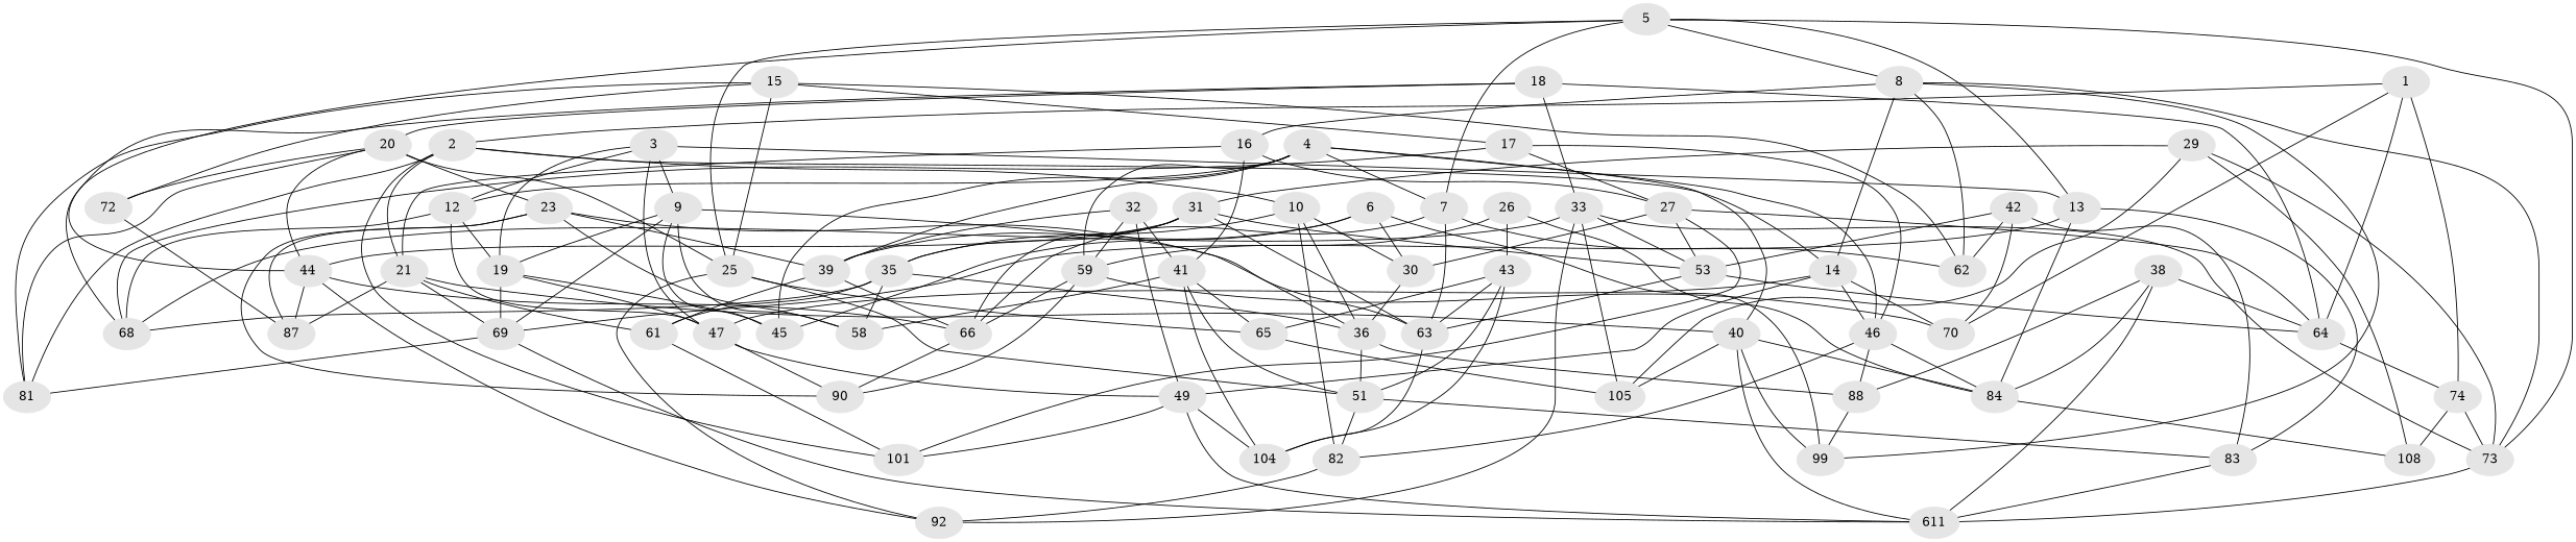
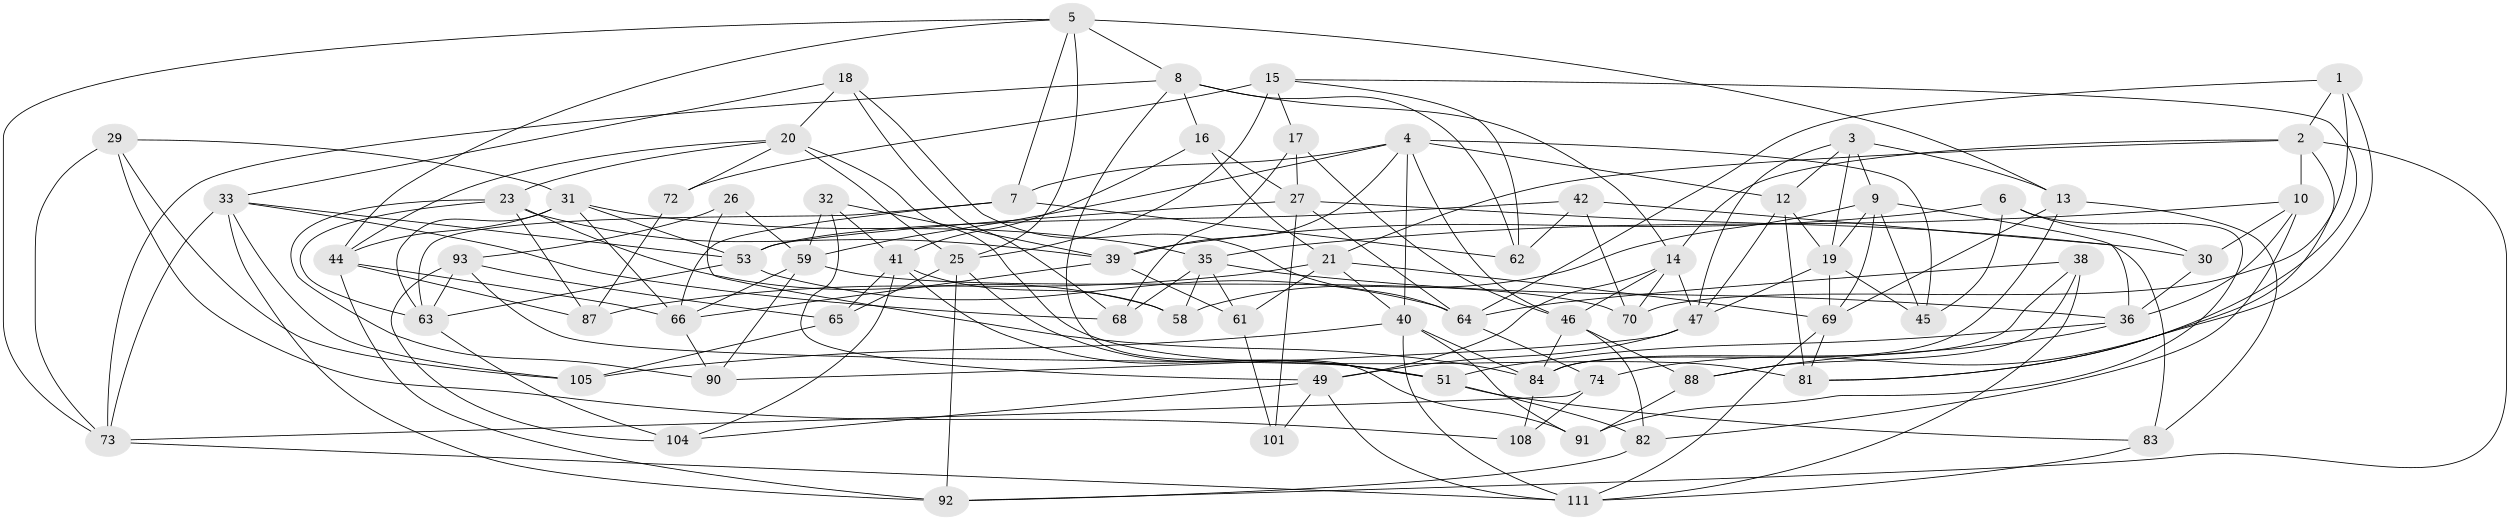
  graph {
    node [color=gray90 style=filled]
    2 [super="+109"]
    10 [super="+80"]
    14 [super="+28"]
    21 [super="+50"]
    81
    101
    1
    64 [super="+85"]
    70
    74
    n11 [label=73 super="+77"]
    108
    30
    36 [super="+103"]
    35 [super="+110"]
    82
    47 [super="+48"]
    46 [super="+54"]
    49 [super="+107"]
    40 [super="+55"]
    69 [super="+73"]
    61
    87
    3 [super="+24"]
    9 [super="+34"]
    12 [super="+100"]
    13 [super="+56"]
    19 [super="+67"]
    45
    58
    68 [super="+89"]
    83
    84 [super="+102"]
    90
    4 [super="+86"]
    7 [super="+11"]
    39 [super="+52"]
    59 [super="+79"]
    62
    63 [super="+114"]
    66 [super="+71"]
-   91 [label=99]
+   91
    105
-   111 [super="+115" label=611]
+   111 [super="+115"]
    88
    5 [super="+113"]
    8 [super="+95"]
    25 [super="+112"]
    44 [super="+93"]
    16
    51 [super="+96"]
    65
    92
    6
    104
    27 [super="+94"]
    41 [super="+99"]
    15 [super="+37"]
    17
    72
    53 [super="+60"]
    20 [super="+75"]
    23 [super="+57"]
    18
    33 [super="+98"]
    32 [super="+78"]
-   43 [super="+97"]
+   43 [super="+97" label=93]
    26
    31 [super="+106"]
    29
    38
    42
    2 -- 10
    2 -- 14
    2 -- 21
    2 -- 81
-   2 -- 101
+   2 -- 92
    10 -- 30
    10 -- 36
    10 -- 35
    10 -- 82
    14 -- 70
    14 -- 47
    14 -- 46
    14 -- 49
    21 -- 40
    21 -- 69
    21 -- 61
    21 -- 87
    1 -- 2
    1 -- 64
    1 -- 70
    1 -- 74
    64 -- 74
    74 -- n11
    74 -- 108
    n11 -- 111
    30 -- 36
    36 -- 88
    36 -- 51
    35 -- 36
    35 -- 61
    35 -- 58
    35 -- 68
    82 -- 92
    47 -- 49
    47 -- 90
    46 -- 82
    46 -- 84
    46 -- 88
    49 -- 101
    49 -- 111
    49 -- 104
    40 -- 84
    40 -- 91
    40 -- 105
    40 -- 111
    69 -- 81
    69 -- 111
    61 -- 101
    3 -- 47
    3 -- 9
    3 -- 12
    3 -- 13 [weight=2]
    3 -- 19
    9 -- 36
    9 -- 69
    9 -- 19
    9 -- 45
    9 -- 58
    12 -- 47
    12 -- 19
-   12 -- 68 [weight=2]
+   12 -- 81 [weight=2]
    13 -- 69
    13 -- 83
    13 -- 84
    19 -- 47
    19 -- 69
    19 -- 45
    83 -- 111
    84 -- 108
    4 -- 46
    4 -- 40
    4 -- 12
    4 -- 45
    4 -- 7
    4 -- 39
    4 -- 59
    7 -- 62
    7 -- 63
    7 -- 66
    39 -- 61
    39 -- 66
    59 -- 70
    59 -- 90
    59 -- 66
    63 -- 104
    66 -- 90
    88 -- 91
    5 -- n11
    5 -- 13
    5 -- 7
    5 -- 8
    5 -- 25
    5 -- 44
    8 -- 14
    8 -- n11
    8 -- 62
    8 -- 91
    8 -- 16
    25 -- 51
    25 -- 65
    25 -- 92
    44 -- 87
    44 -- 66
    44 -- 92
    16 -- 21
    16 -- 27
    16 -- 41
    51 -- 82
    51 -- 83
    65 -- 105
    6 -- 30
    6 -- 45
    6 -- 39
    6 -- 91
    27 -- 101
    27 -- 64
    27 -- 30
    27 -- 53
    41 -- 58
    41 -- 51
    41 -- 65
    41 -- 104
    15 -- 81
    15 -- 62
    15 -- 25
    15 -- 17
    15 -- 72 [weight=2]
    17 -- 46
    17 -- 68
    17 -- 27
    72 -- 87
    53 -- 64
    53 -- 63
    20 -- 81
    20 -- 25
    20 -- 44
    20 -- 72
    20 -- 23
    23 -- 87
    23 -- 58
    23 -- 90
    23 -- 39
    23 -- 63
    18 -- 64
    18 -- 68
    18 -- 20
    18 -- 33
    33 -- n11
    33 -- 68
    33 -- 105
    33 -- 92
    33 -- 53
    32 -- 49
    32 -- 39
    32 -- 59
    32 -- 41
    43 -- 63
    43 -- 51
    43 -- 65
    43 -- 104
    26 -- 84
    26 -- 59
    26 -- 43 [weight=2]
    31 -- 35
    31 -- 63
    31 -- 66
    31 -- 44
    31 -- 53
    29 -- n11
    29 -- 108
    29 -- 105
    29 -- 31
    38 -- 64
    38 -- 84
    38 -- 111
    38 -- 88
    42 -- 70
    42 -- 83
    42 -- 62
    42 -- 53
  }
